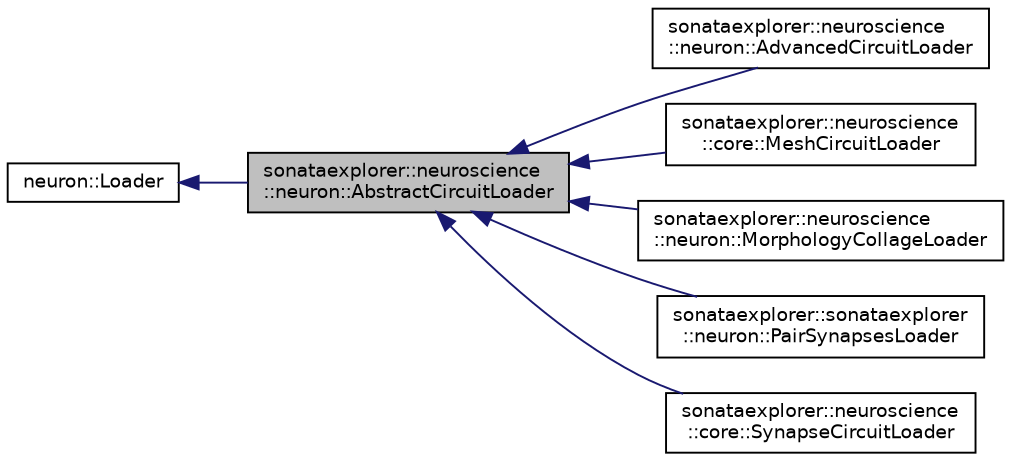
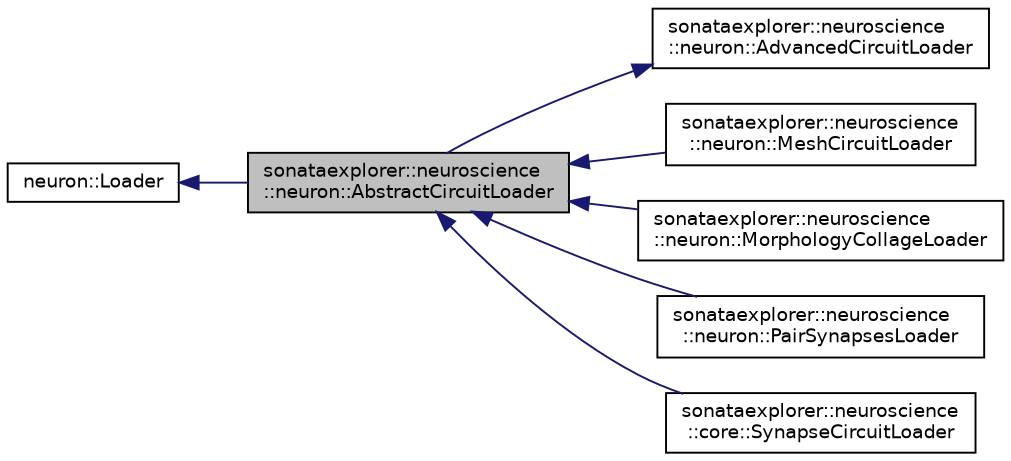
  digraph {
    rankdir=LR
    node [color=black fillcolor=white fontname=Helvetica fontsize=10 shape=record style=filled]
    edge [color=midnightblue dir=back fontname=Helvetica fontsize=10 labelfontname=Helvetica labelfontsize=10 style=solid]
    n1 [fillcolor=grey75 fontcolor=black height=0.2 label="sonataexplorer::neuroscience\l::neuron::AbstractCircuitLoader" width=0.4]
    n2 [height=0.2 label="sonataexplorer::neuroscience\l::neuron::AdvancedCircuitLoader" width=0.4]
-   n3 [height=0.2 label="sonataexplorer::neuroscience\l::core::MeshCircuitLoader" width=0.4]
+   n3 [height=0.2 label="sonataexplorer::neuroscience\l::neuron::MeshCircuitLoader" width=0.4]
    n4 [height=0.2 label="sonataexplorer::neuroscience\l::neuron::MorphologyCollageLoader" width=0.4]
-   n5 [height=0.2 label="sonataexplorer::sonataexplorer\l::neuron::PairSynapsesLoader" width=0.4]
+   n5 [height=0.2 label="sonataexplorer::neuroscience\l::neuron::PairSynapsesLoader" width=0.4]
    n6 [height=0.2 label="sonataexplorer::neuroscience\l::core::SynapseCircuitLoader" width=0.4]
    n7 [height=0.2 label="neuron::Loader" width=0.4]
-   n1 -> n2
+   n2 -> n1
    n1 -> n3
    n1 -> n4
    n1 -> n5
    n1 -> n6
    n7 -> n1
  }
